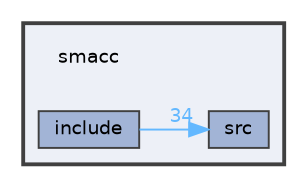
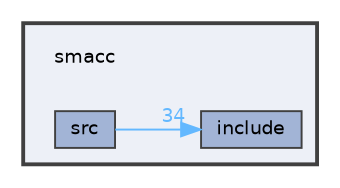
  digraph {
    compound=true
    rankdir=LR
    node [fontname=Helvetica fontsize=10 shape=box color=grey25 fillcolor="#a2b4d6" style=filled]
    n1 [height=0.2 label=smacc shape=plaintext width=0.4 color="" fillcolor="" style=""]
    n2 [height=0.2 label=include width=0.4]
    n3 [height=0.2 label=src width=0.4]
    subgraph cluster_1 {
      bgcolor="#edf0f7"
      fontname=Helvetica
      fontsize=10
      pencolor=grey25
      style="filled,bold"
      n1
      n2
      n3
    }
-   n2 -> n3 [color=steelblue1 fontcolor=steelblue1 fontname=Helvetica fontsize=10 headlabel=34 labeldistance=1.5 labelfontname=Helvetica labelfontsize=10]
+   n3 -> n2 [color=steelblue1 fontcolor=steelblue1 fontname=Helvetica fontsize=10 headlabel=34 labeldistance=1.5 labelfontname=Helvetica labelfontsize=10]
  }
